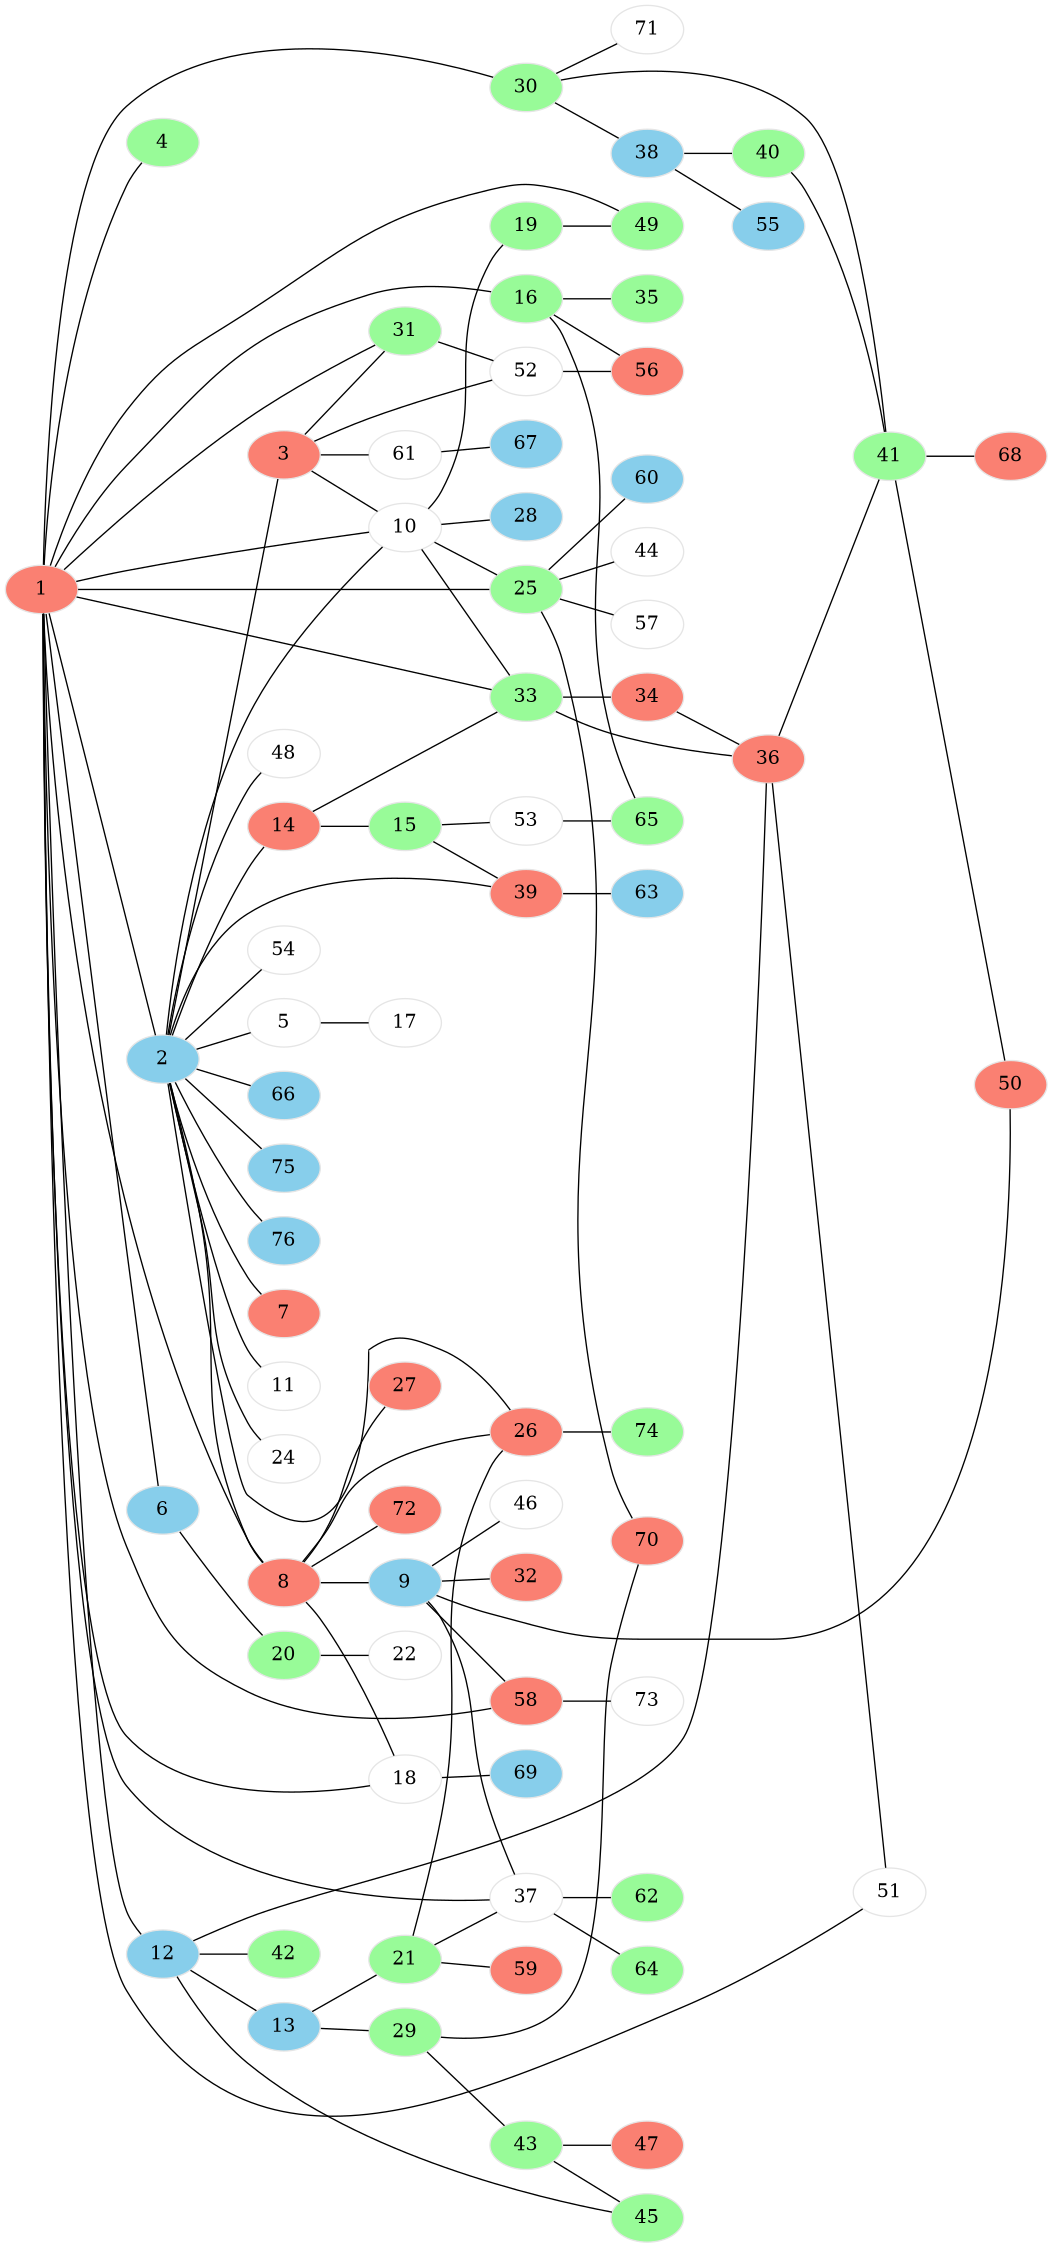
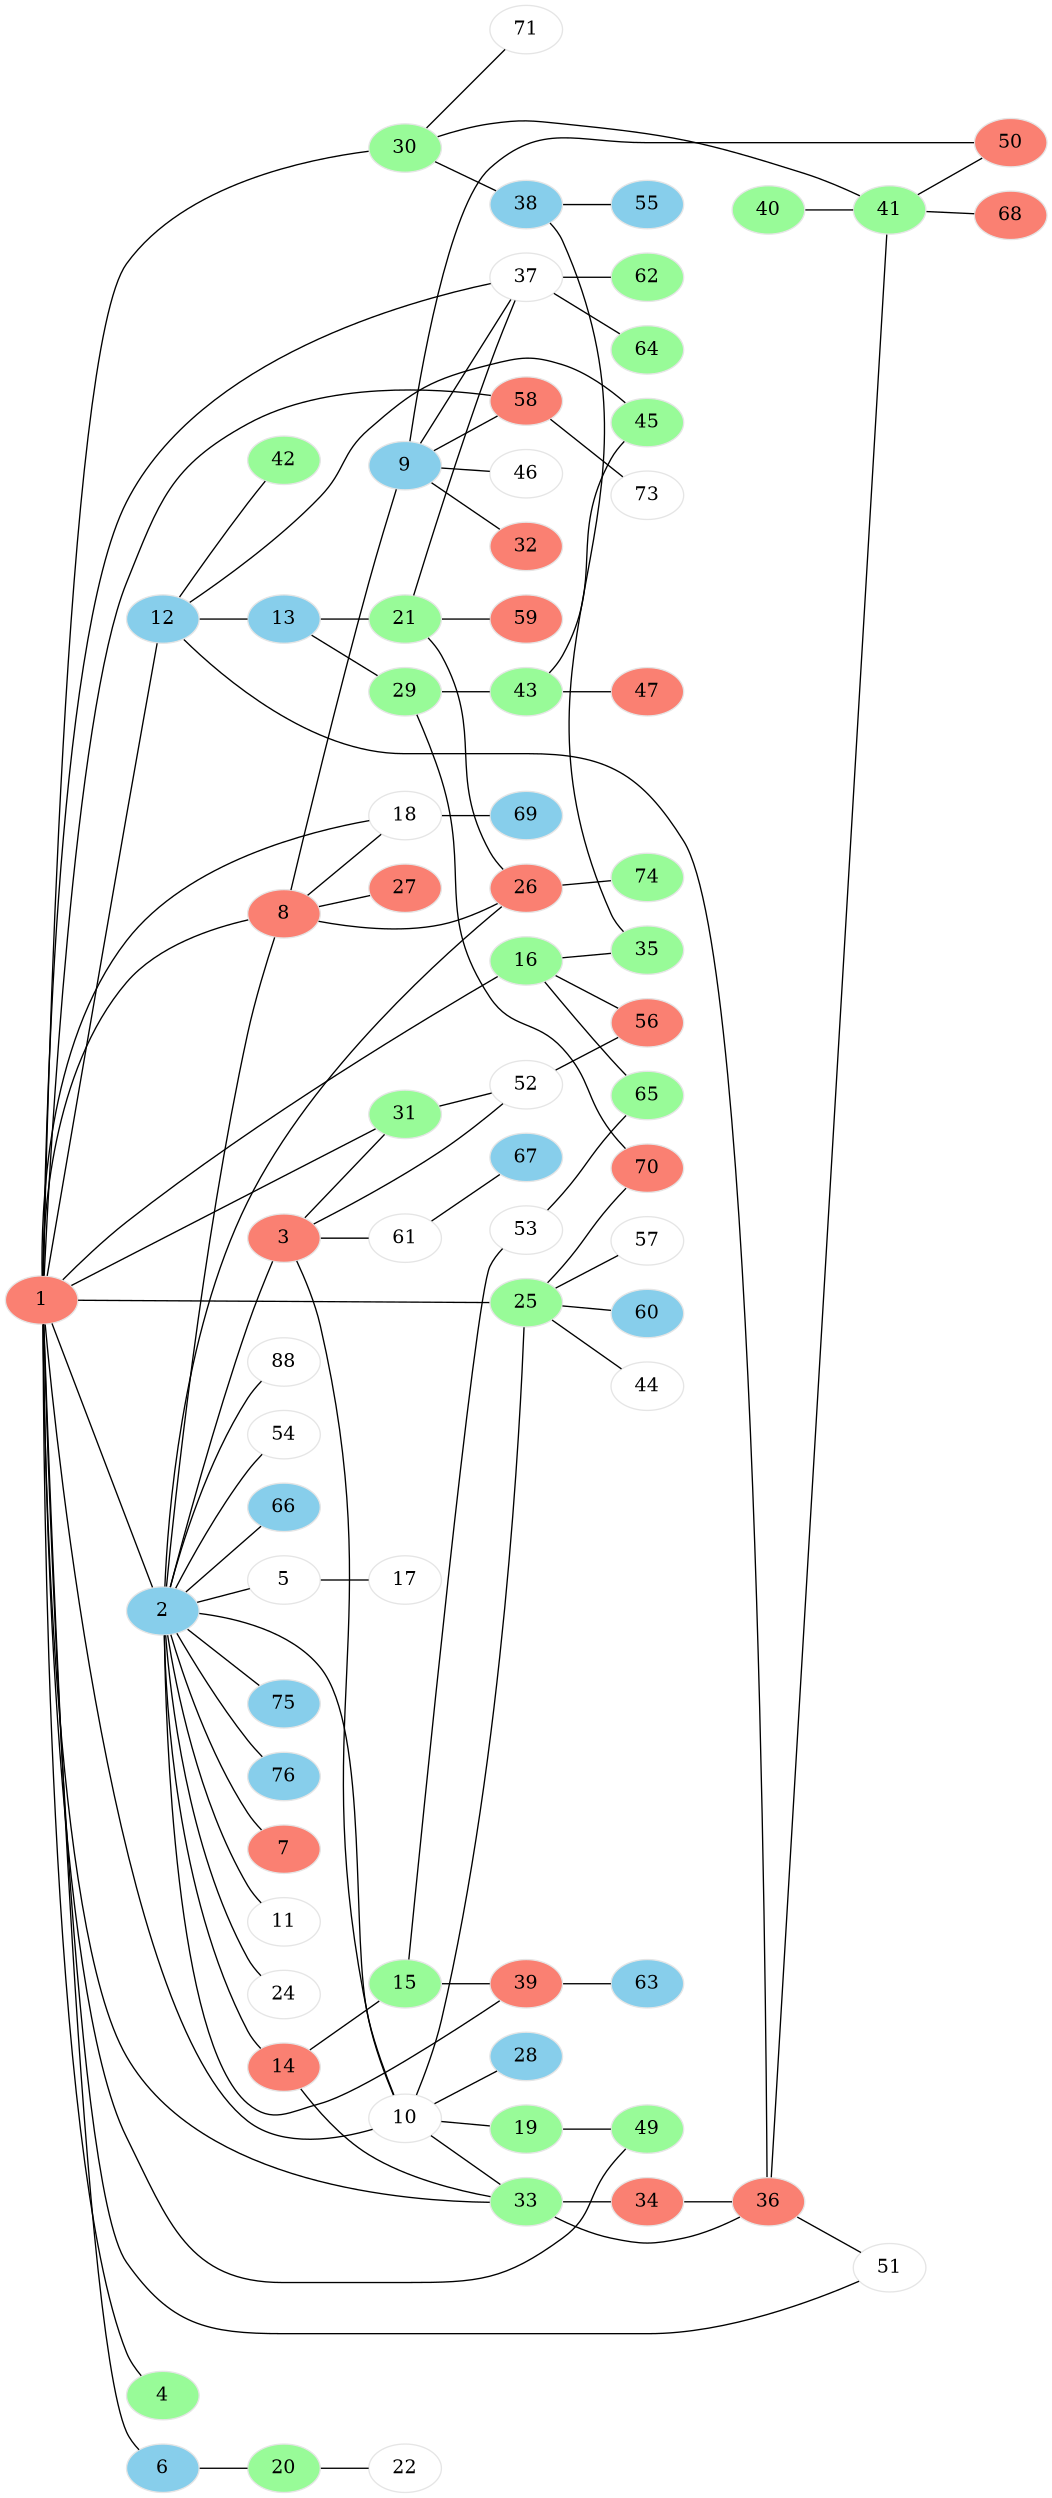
  graph {
    rankdir=LR
    node [color=gray90 fillcolor=palegreen style=filled]
    edge [weight=1.0]
    1 [fillcolor=salmon]
    2 [fillcolor=skyblue]
    4
    6 [fillcolor=skyblue]
    8 [fillcolor=salmon]
    10 [fillcolor=white]
    12 [fillcolor=skyblue]
    16
    18 [fillcolor=white]
    25
    30
    31
    33
    37 [fillcolor=white]
    49
    51 [fillcolor=white]
    58 [fillcolor=salmon]
    3 [fillcolor=salmon]
    5 [fillcolor=white]
    7 [fillcolor=salmon]
    11 [fillcolor=white]
    14 [fillcolor=salmon]
    24 [fillcolor=white]
    26 [fillcolor=salmon]
    39 [fillcolor=salmon]
-   48 [fillcolor=white]
+   48 [fillcolor=white label=88]
    54 [fillcolor=white]
    66 [fillcolor=skyblue]
    75 [fillcolor=skyblue]
    76 [fillcolor=skyblue]
    20
    9 [fillcolor=skyblue]
    27 [fillcolor=salmon]
-   72 [fillcolor=salmon]
    19
    28 [fillcolor=skyblue]
    13 [fillcolor=skyblue]
    36 [fillcolor=salmon]
    42
    45
    35
    56 [fillcolor=salmon]
    65
    69 [fillcolor=skyblue]
    44 [fillcolor=white]
    57 [fillcolor=white]
    60 [fillcolor=skyblue]
    70 [fillcolor=salmon]
    38 [fillcolor=skyblue]
    41
    71 [fillcolor=white]
    52 [fillcolor=white]
    34 [fillcolor=salmon]
    62
    64
    73 [fillcolor=white]
    61 [fillcolor=white]
    17 [fillcolor=white]
    15
    74
    63 [fillcolor=skyblue]
    67 [fillcolor=skyblue]
    22 [fillcolor=white]
    32 [fillcolor=salmon]
    46 [fillcolor=white]
    50 [fillcolor=salmon]
    21
    29
    59 [fillcolor=salmon]
    43
    53 [fillcolor=white]
    47 [fillcolor=salmon]
    40
    55 [fillcolor=skyblue]
    68 [fillcolor=salmon]
    1 -- 2
    1 -- 4
    1 -- 6
    1 -- 8
    1 -- 10
    1 -- 12
    1 -- 16
    1 -- 18
    1 -- 25 [weight=12.0]
    1 -- 30
    1 -- 31
    1 -- 33
    1 -- 37
    1 -- 49
    1 -- 51
    1 -- 58
    2 -- 8
    2 -- 10
    2 -- 3
    2 -- 5
    2 -- 7
    2 -- 11
    2 -- 14
    2 -- 24
    2 -- 26
    2 -- 39
    2 -- 48
    2 -- 54
    2 -- 66
    2 -- 75
    2 -- 76
    6 -- 20
    8 -- 18
    8 -- 26
    8 -- 9
    8 -- 27
-   8 -- 72 [weight=3.0]
    10 -- 25
    10 -- 33
    10 -- 19
    10 -- 28
    12 -- 13
    12 -- 36
    12 -- 42
    12 -- 45
    16 -- 35
    16 -- 56
    16 -- 65
    18 -- 69
    25 -- 44
    25 -- 57
    25 -- 60 [weight=2.0]
    25 -- 70
    30 -- 38
    30 -- 41
    30 -- 71
    31 -- 52 [weight=2.0]
    33 -- 36
    33 -- 34 [weight=2.0]
    37 -- 62
    37 -- 64
    58 -- 73
    3 -- 10
    3 -- 31
    3 -- 52
    3 -- 61
    5 -- 17
    14 -- 33
    14 -- 15
    26 -- 74 [weight=2.0]
    39 -- 63
    20 -- 22 [weight=2.0]
    9 -- 37
    9 -- 58
    9 -- 32
    9 -- 46
    9 -- 50
    19 -- 49 [weight=2.0]
    13 -- 21 [weight=3.0]
    13 -- 29
    36 -- 51
    36 -- 41
-   38 -- 40
+   38 -- 35
    38 -- 55
    41 -- 50
    41 -- 68
    52 -- 56
    34 -- 36
    61 -- 67
    15 -- 39
    15 -- 53
    21 -- 37
    21 -- 26
    21 -- 59
    29 -- 70
    29 -- 43
    43 -- 45
    43 -- 47
    53 -- 65
    40 -- 41
  }
